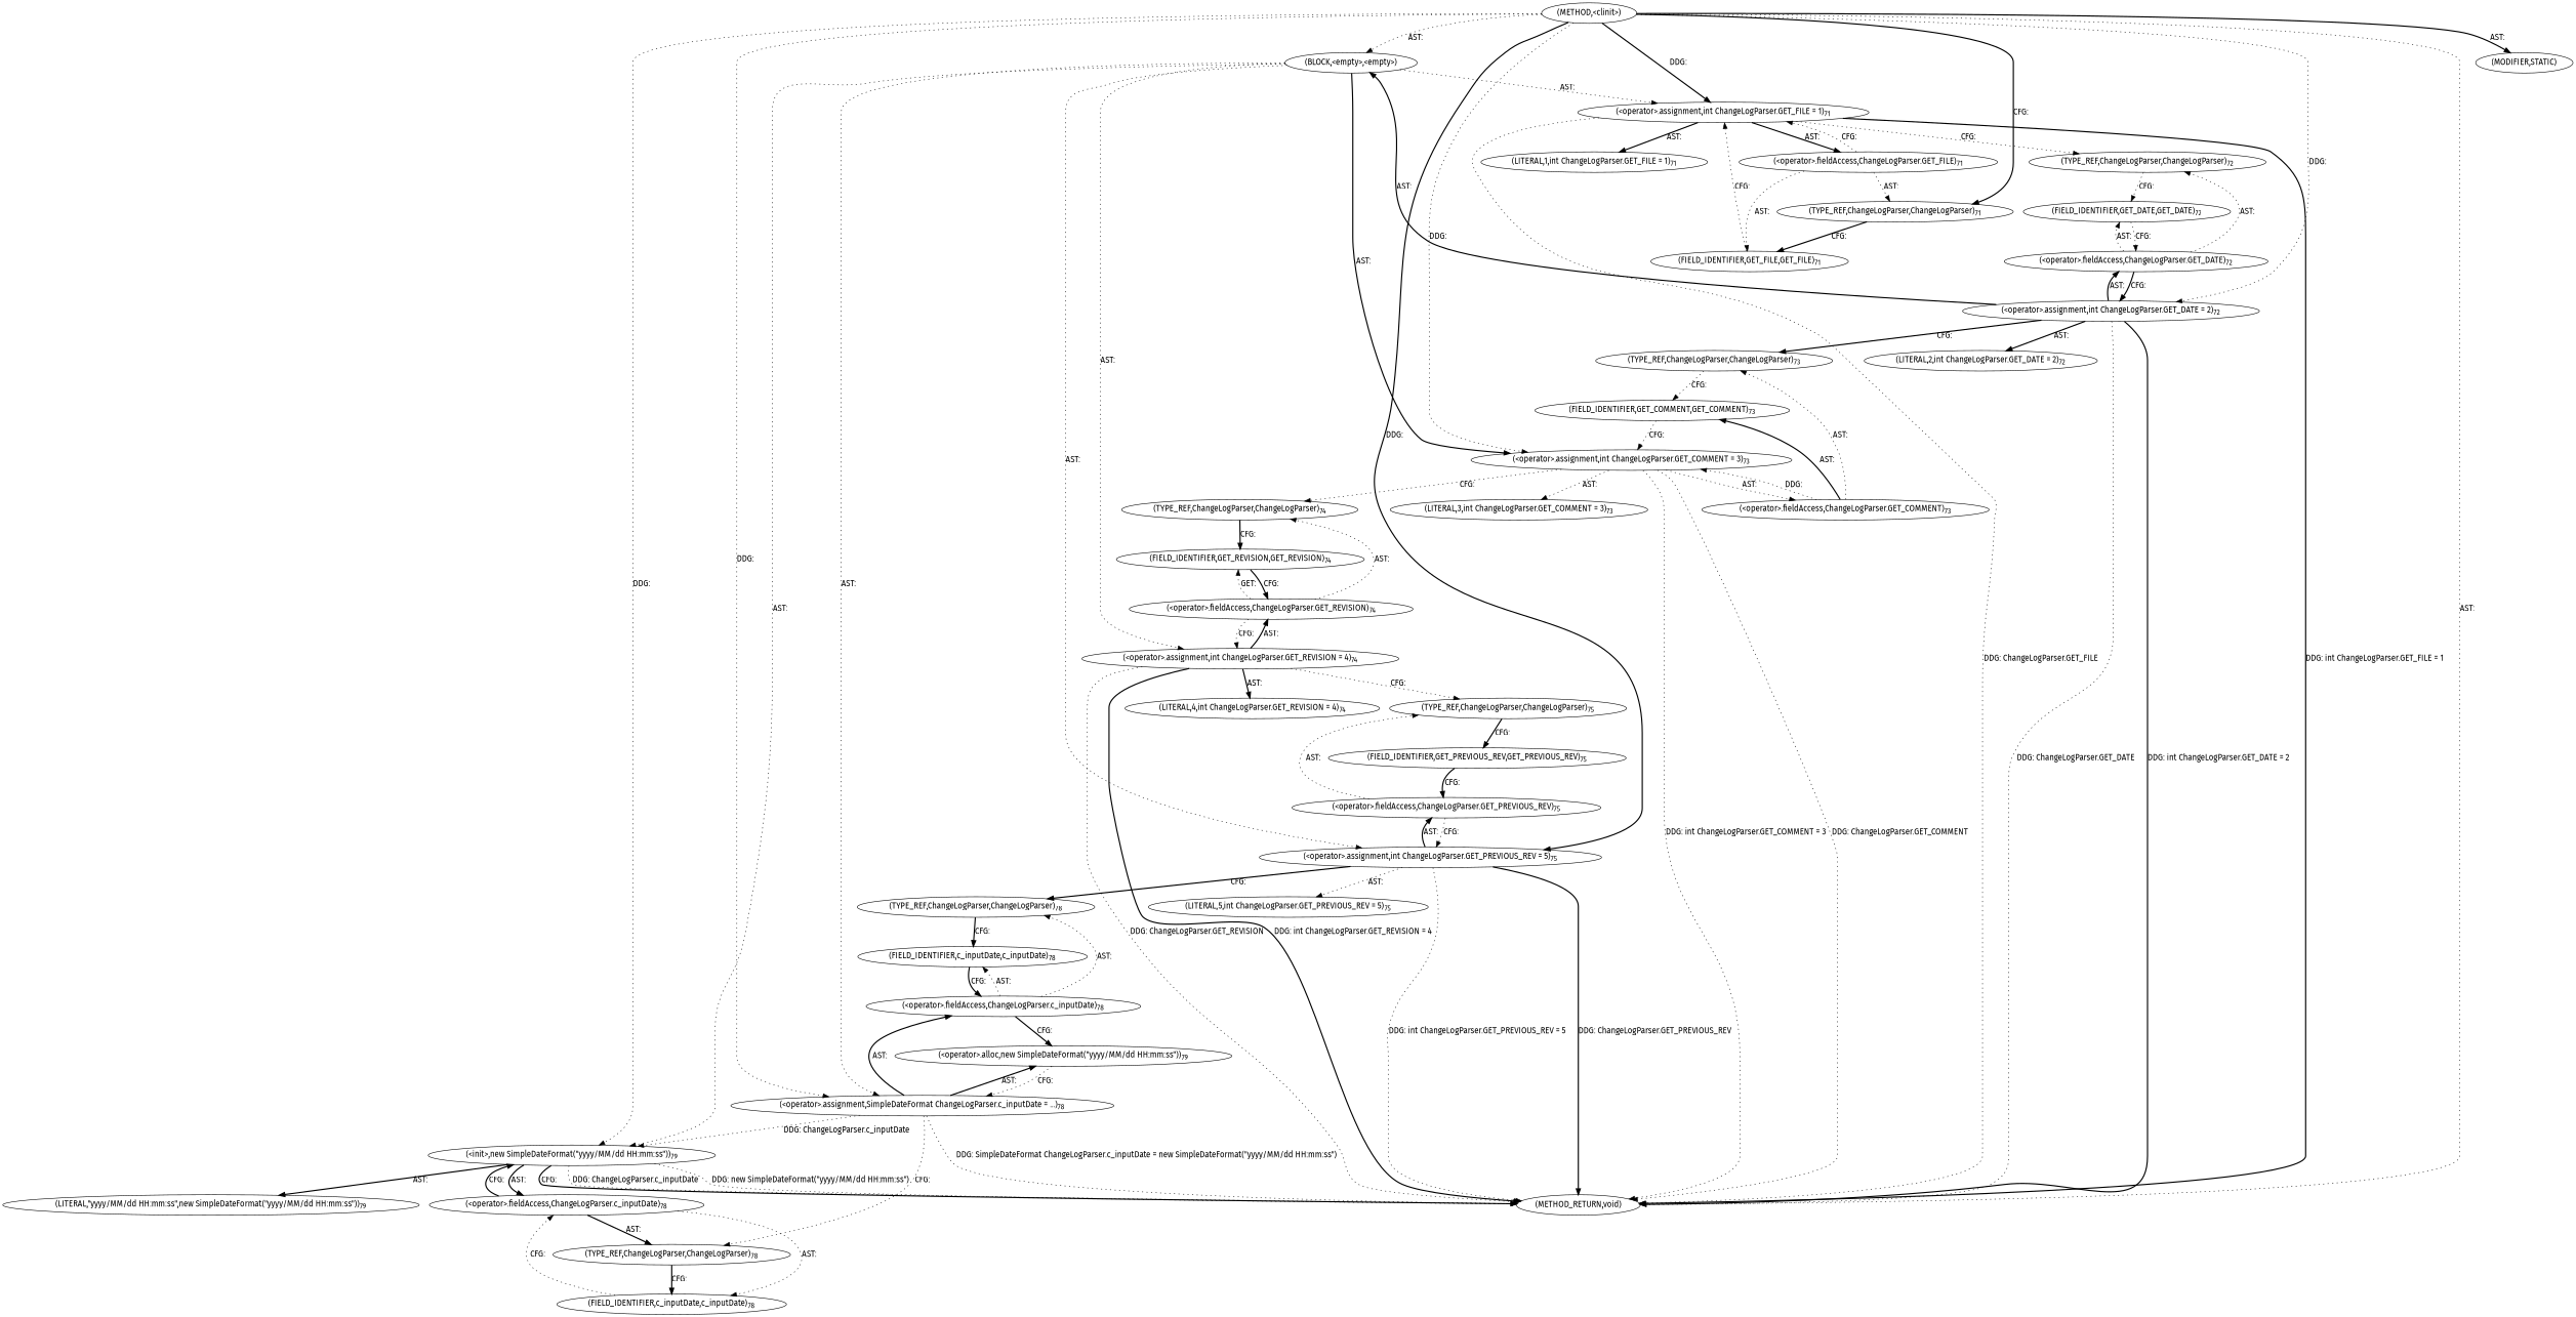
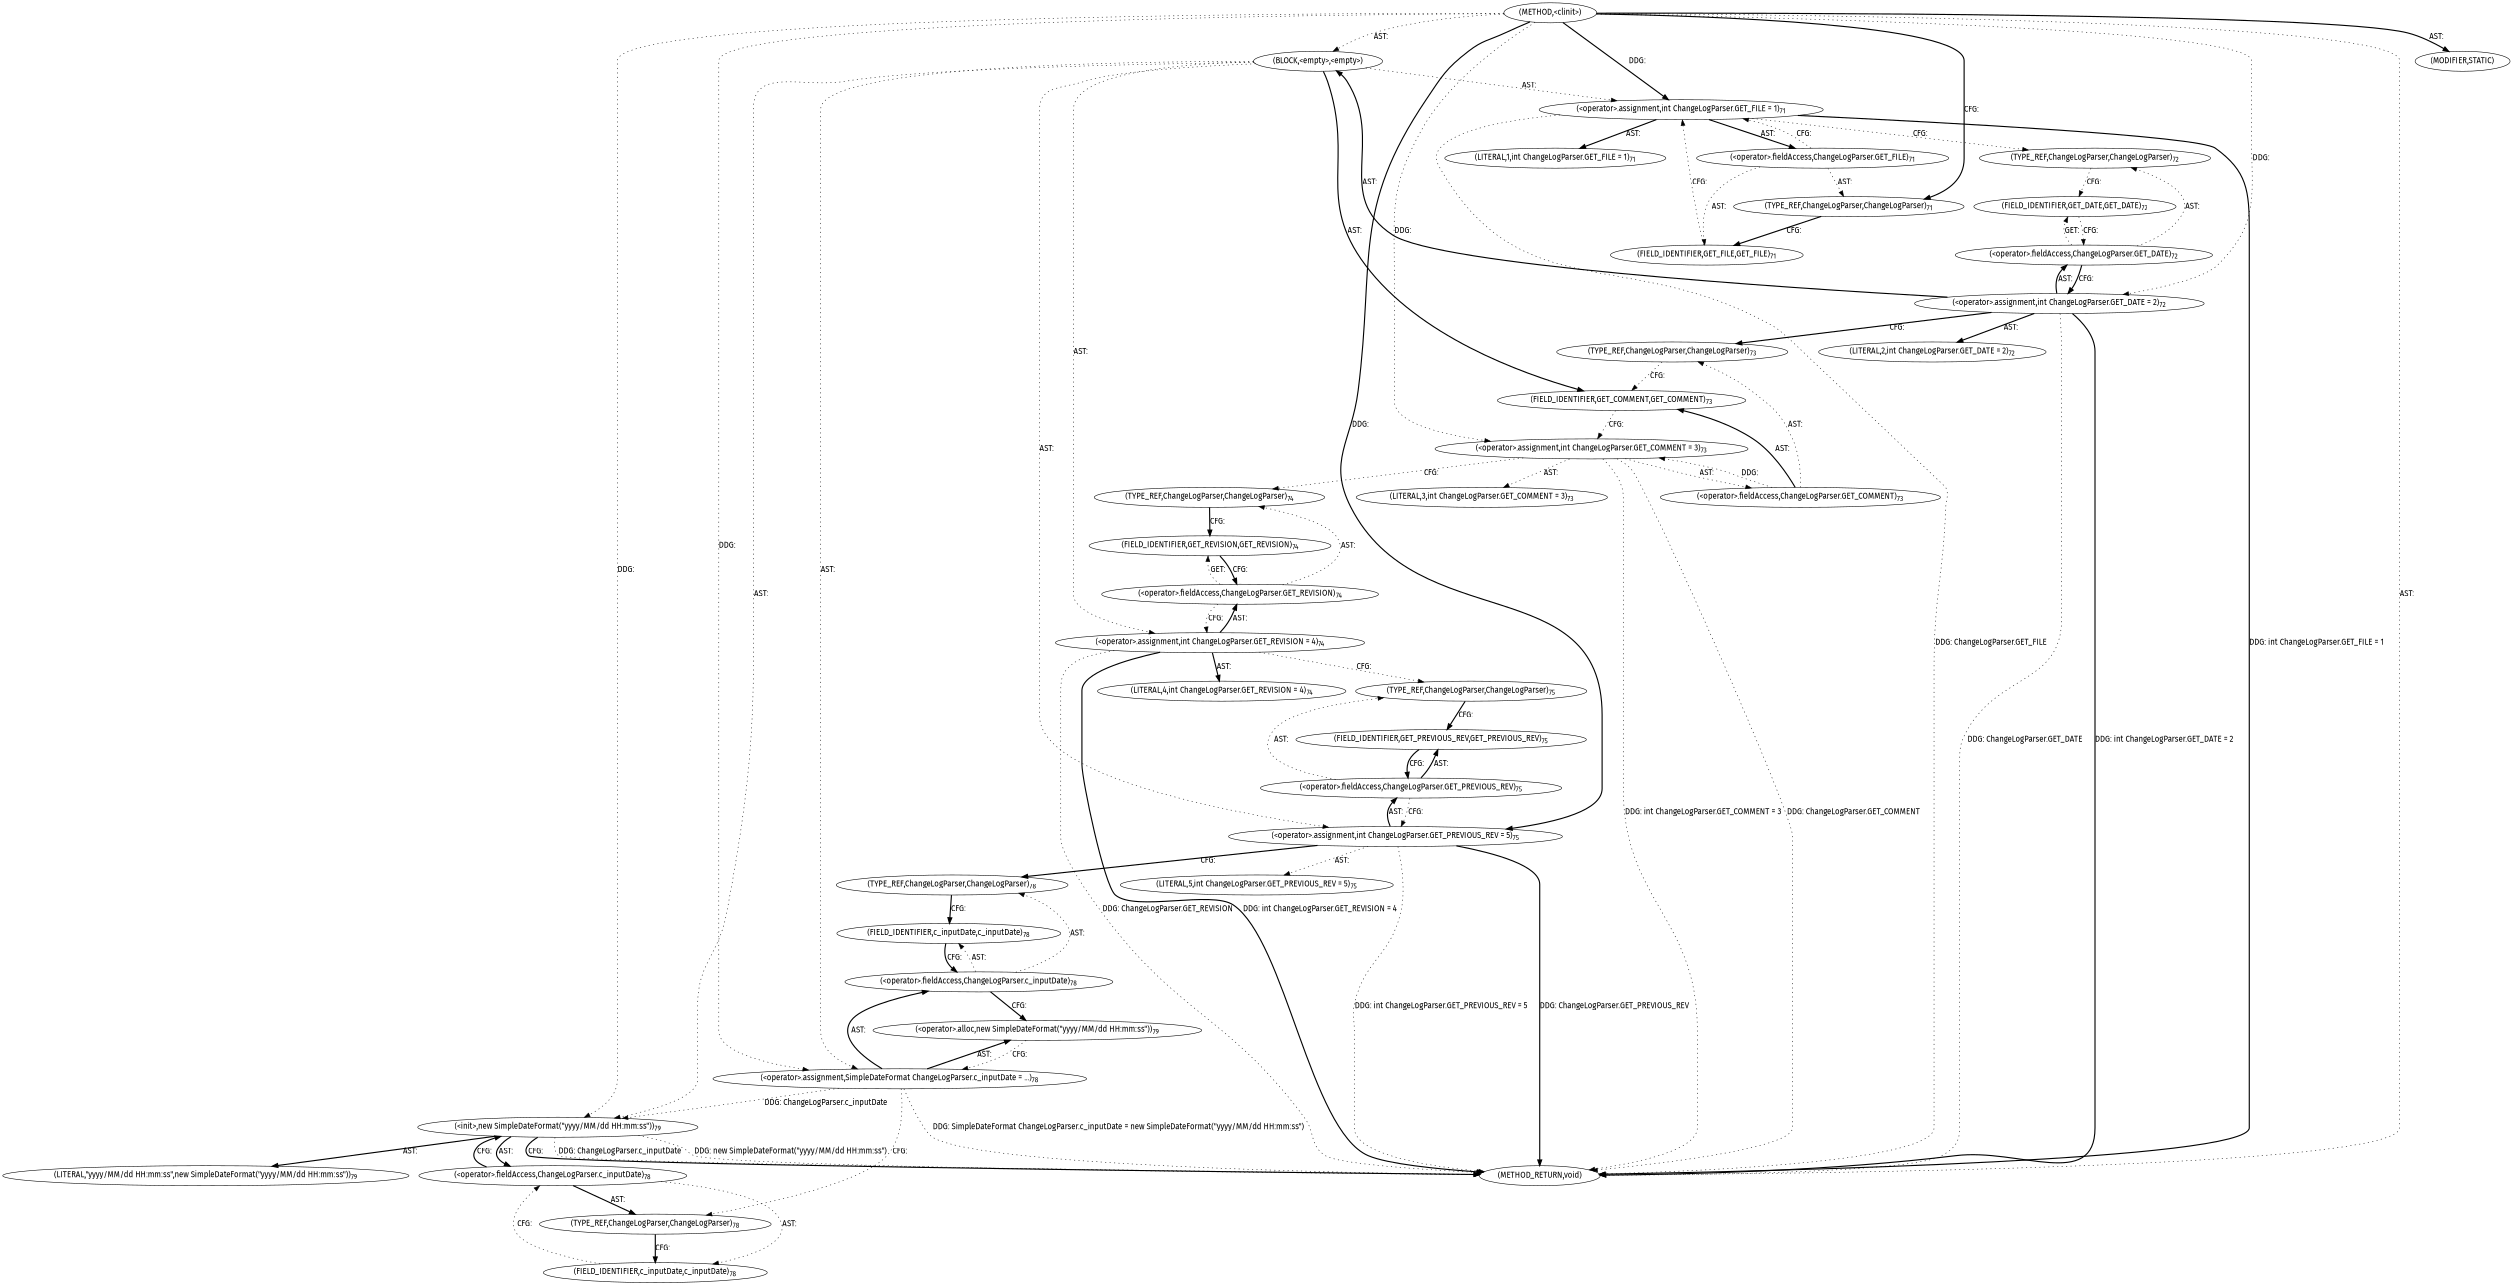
  digraph {
    fontname="Fira Sans"
    node [fontname="Fira Sans"]
    edge [fontname="Fira Sans" style=dotted]
    n1 [label=<(METHOD,&lt;clinit&gt;)>]
    n2 [label=<(BLOCK,&lt;empty&gt;,&lt;empty&gt;)>]
    n3 [label=<(&lt;operator&gt;.assignment,int ChangeLogParser.GET_FILE = 1)<SUB>71</SUB>>]
    n4 [label=<(TYPE_REF,ChangeLogParser,ChangeLogParser)<SUB>71</SUB>>]
    n5 [label=<(&lt;operator&gt;.assignment,int ChangeLogParser.GET_DATE = 2)<SUB>72</SUB>>]
    n6 [label=<(&lt;operator&gt;.assignment,int ChangeLogParser.GET_COMMENT = 3)<SUB>73</SUB>>]
    n7 [label=<(&lt;operator&gt;.assignment,int ChangeLogParser.GET_PREVIOUS_REV = 5)<SUB>75</SUB>>]
    n8 [label=<(&lt;operator&gt;.assignment,SimpleDateFormat ChangeLogParser.c_inputDate = ...)<SUB>78</SUB>>]
    n9 [label=<(&lt;init&gt;,new SimpleDateFormat(&quot;yyyy/MM/dd HH:mm:ss&quot;))<SUB>79</SUB>>]
    n10 [label=<(MODIFIER,STATIC)>]
    n11 [label=<(METHOD_RETURN,void)>]
    n12 [label=<(&lt;operator&gt;.assignment,int ChangeLogParser.GET_REVISION = 4)<SUB>74</SUB>>]
    n13 [label=<(&lt;operator&gt;.fieldAccess,ChangeLogParser.GET_FILE)<SUB>71</SUB>>]
    n14 [label=<(LITERAL,1,int ChangeLogParser.GET_FILE = 1)<SUB>71</SUB>>]
    n15 [label=<(TYPE_REF,ChangeLogParser,ChangeLogParser)<SUB>72</SUB>>]
    n16 [label=<(FIELD_IDENTIFIER,GET_FILE,GET_FILE)<SUB>71</SUB>>]
    n17 [label=<(&lt;operator&gt;.fieldAccess,ChangeLogParser.GET_DATE)<SUB>72</SUB>>]
    n18 [label=<(LITERAL,2,int ChangeLogParser.GET_DATE = 2)<SUB>72</SUB>>]
    n19 [label=<(TYPE_REF,ChangeLogParser,ChangeLogParser)<SUB>73</SUB>>]
    n20 [label=<(&lt;operator&gt;.fieldAccess,ChangeLogParser.GET_COMMENT)<SUB>73</SUB>>]
    n21 [label=<(LITERAL,3,int ChangeLogParser.GET_COMMENT = 3)<SUB>73</SUB>>]
    n22 [label=<(TYPE_REF,ChangeLogParser,ChangeLogParser)<SUB>74</SUB>>]
    n23 [label=<(&lt;operator&gt;.fieldAccess,ChangeLogParser.GET_REVISION)<SUB>74</SUB>>]
    n24 [label=<(LITERAL,4,int ChangeLogParser.GET_REVISION = 4)<SUB>74</SUB>>]
    n25 [label=<(TYPE_REF,ChangeLogParser,ChangeLogParser)<SUB>75</SUB>>]
    n26 [label=<(&lt;operator&gt;.fieldAccess,ChangeLogParser.GET_PREVIOUS_REV)<SUB>75</SUB>>]
    n27 [label=<(LITERAL,5,int ChangeLogParser.GET_PREVIOUS_REV = 5)<SUB>75</SUB>>]
    n28 [label=<(TYPE_REF,ChangeLogParser,ChangeLogParser)<SUB>78</SUB>>]
    n29 [label=<(&lt;operator&gt;.fieldAccess,ChangeLogParser.c_inputDate)<SUB>78</SUB>>]
    n30 [label=<(&lt;operator&gt;.alloc,new SimpleDateFormat(&quot;yyyy/MM/dd HH:mm:ss&quot;))<SUB>79</SUB>>]
    n31 [label=<(TYPE_REF,ChangeLogParser,ChangeLogParser)<SUB>78</SUB>>]
    n32 [label=<(&lt;operator&gt;.fieldAccess,ChangeLogParser.c_inputDate)<SUB>78</SUB>>]
    n33 [label=<(LITERAL,&quot;yyyy/MM/dd HH:mm:ss&quot;,new SimpleDateFormat(&quot;yyyy/MM/dd HH:mm:ss&quot;))<SUB>79</SUB>>]
    n34 [label=<(FIELD_IDENTIFIER,GET_DATE,GET_DATE)<SUB>72</SUB>>]
    n35 [label=<(FIELD_IDENTIFIER,GET_COMMENT,GET_COMMENT)<SUB>73</SUB>>]
    n36 [label=<(FIELD_IDENTIFIER,GET_REVISION,GET_REVISION)<SUB>74</SUB>>]
    n37 [label=<(FIELD_IDENTIFIER,GET_PREVIOUS_REV,GET_PREVIOUS_REV)<SUB>75</SUB>>]
    n38 [label=<(FIELD_IDENTIFIER,c_inputDate,c_inputDate)<SUB>78</SUB>>]
    n39 [label=<(FIELD_IDENTIFIER,c_inputDate,c_inputDate)<SUB>78</SUB>>]
    n1 -> n2 [label="AST: "]
    n1 -> n3 [label="DDG: " style=bold]
    n1 -> n4 [label="CFG: " style=bold]
    n1 -> n5 [label="DDG: "]
    n1 -> n6 [label="DDG: "]
    n1 -> n7 [label="DDG: " style=bold]
    n1 -> n8 [label="DDG: "]
    n1 -> n9 [label="DDG: "]
    n1 -> n10 [label="AST: " style=bold]
    n1 -> n11 [label="AST: "]
    n2 -> n3 [label="AST: "]
-   n2 -> n6 [label="AST: " style=bold]
+   n2 -> n35 [label="AST: " style=bold]
    n2 -> n7 [label="AST: "]
    n2 -> n8 [label="AST: "]
    n2 -> n9 [label="AST: "]
    n2 -> n12 [label="AST: "]
    n3 -> n11 [label="DDG: ChangeLogParser.GET_FILE"]
    n3 -> n11 [label="DDG: int ChangeLogParser.GET_FILE = 1" style=bold]
    n3 -> n13 [label="AST: " style=bold]
    n3 -> n14 [label="AST: " style=bold]
    n3 -> n15 [label="CFG: "]
    n4 -> n16 [label="CFG: " style=bold]
    n5 -> n2 [label="AST: " style=bold]
    n5 -> n11 [label="DDG: ChangeLogParser.GET_DATE"]
    n5 -> n11 [label="DDG: int ChangeLogParser.GET_DATE = 2" style=bold]
    n5 -> n17 [label="AST: " style=bold]
    n5 -> n18 [label="AST: " style=bold]
    n5 -> n19 [label="CFG: " style=bold]
    n6 -> n11 [label="DDG: ChangeLogParser.GET_COMMENT"]
    n6 -> n11 [label="DDG: int ChangeLogParser.GET_COMMENT = 3"]
    n6 -> n20 [label="AST: "]
    n6 -> n21 [label="AST: "]
    n6 -> n22 [label="CFG: "]
    n7 -> n11 [label="DDG: ChangeLogParser.GET_PREVIOUS_REV" style=bold]
    n7 -> n11 [label="DDG: int ChangeLogParser.GET_PREVIOUS_REV = 5"]
    n7 -> n26 [label="AST: " style=bold]
    n7 -> n27 [label="AST: "]
    n7 -> n28 [label="CFG: " style=bold]
    n8 -> n9 [label="DDG: ChangeLogParser.c_inputDate"]
    n8 -> n11 [label="DDG: SimpleDateFormat ChangeLogParser.c_inputDate = new SimpleDateFormat(&quot;yyyy/MM/dd HH:mm:ss&quot;)"]
    n8 -> n29 [label="AST: " style=bold]
    n8 -> n30 [label="AST: " style=bold]
    n8 -> n31 [label="CFG: "]
    n9 -> n11 [label="CFG: " style=bold]
    n9 -> n11 [label="DDG: ChangeLogParser.c_inputDate"]
    n9 -> n11 [label="DDG: new SimpleDateFormat(&quot;yyyy/MM/dd HH:mm:ss&quot;)"]
    n9 -> n32 [label="AST: " style=bold]
    n9 -> n33 [label="AST: " style=bold]
    n12 -> n11 [label="DDG: ChangeLogParser.GET_REVISION"]
    n12 -> n11 [label="DDG: int ChangeLogParser.GET_REVISION = 4" style=bold]
    n12 -> n23 [label="AST: " style=bold]
    n12 -> n24 [label="AST: " style=bold]
    n12 -> n25 [label="CFG: "]
    n13 -> n3 [label="CFG: "]
    n13 -> n4 [label="AST: "]
    n13 -> n16 [label="AST: "]
    n15 -> n34 [label="CFG: "]
    n16 -> n3 [label="CFG: "]
    n17 -> n5 [label="CFG: " style=bold]
    n17 -> n15 [label="AST: "]
-   n17 -> n34 [label="AST: "]
+   n17 -> n34 [label="GET: "]
    n19 -> n35 [label="CFG: "]
    n20 -> n6 [label="DDG: "]
    n20 -> n19 [label="AST: "]
    n20 -> n35 [label="AST: " style=bold]
    n22 -> n36 [label="CFG: " style=bold]
    n23 -> n12 [label="CFG: "]
    n23 -> n22 [label="AST: "]
    n23 -> n36 [label="GET: "]
    n25 -> n37 [label="CFG: " style=bold]
    n26 -> n7 [label="CFG: "]
    n26 -> n25 [label="AST: "]
+   n26 -> n37 [label="AST: " style=bold]
    n28 -> n38 [label="CFG: " style=bold]
    n29 -> n28 [label="AST: "]
    n29 -> n30 [label="CFG: " style=bold]
    n29 -> n38 [label="AST: "]
    n30 -> n8 [label="CFG: "]
    n31 -> n39 [label="CFG: " style=bold]
    n32 -> n9 [label="CFG: " style=bold]
    n32 -> n31 [label="AST: " style=bold]
    n32 -> n39 [label="AST: "]
    n34 -> n17 [label="CFG: "]
    n35 -> n6 [label="CFG: "]
    n36 -> n23 [label="CFG: " style=bold]
    n37 -> n26 [label="CFG: " style=bold]
    n38 -> n29 [label="CFG: " style=bold]
    n39 -> n32 [label="CFG: "]
  }
